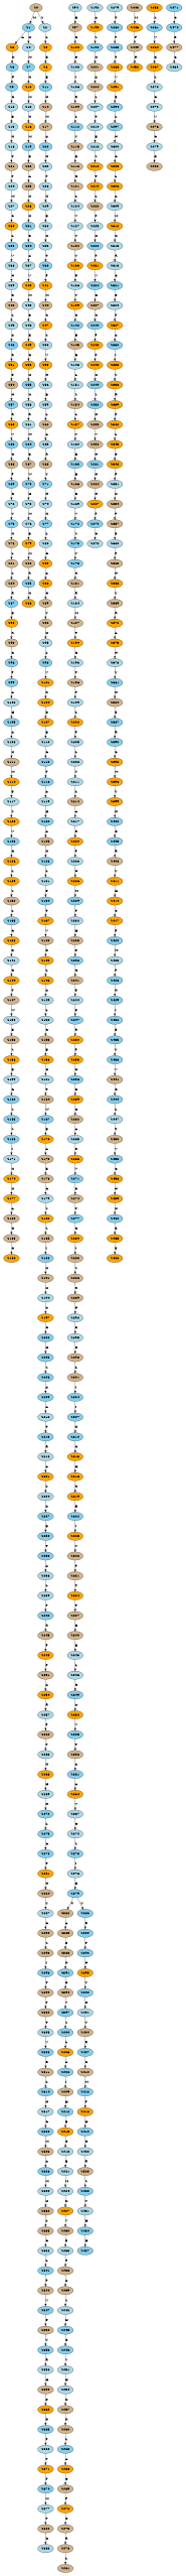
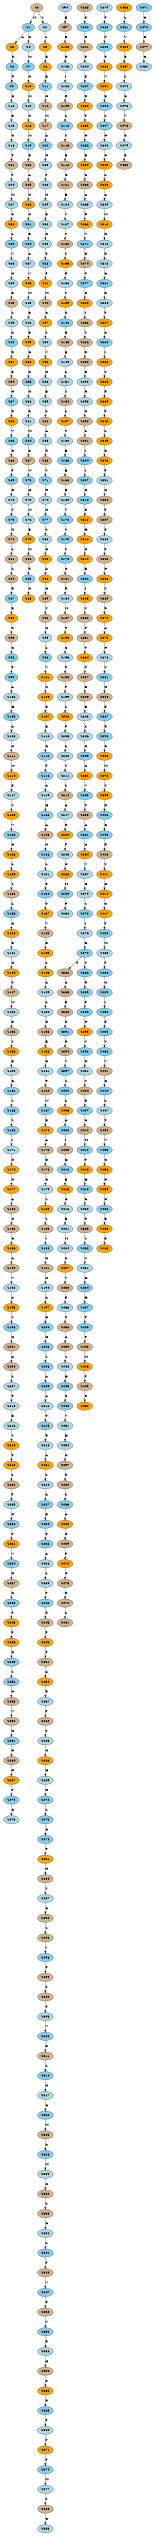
  strict digraph {
    node [fillcolor=skyblue style=filled]
    S0 [fillcolor=tan]
    S1
    S2 [fillcolor=lightblue]
    S3 [fillcolor=orange]
    S4 [fillcolor=lightblue]
    S5 [fillcolor=orange]
    S6
    S7
    S8 [fillcolor=orange]
    S9
    S10 [fillcolor=orange]
    S11
    S12 [fillcolor=lightblue]
    S13 [fillcolor=lightblue]
    S14 [fillcolor=tan]
    S15 [fillcolor=lightblue]
    S16 [fillcolor=orange]
    S17 [fillcolor=tan]
    S18 [fillcolor=lightblue]
    S19
    S20
    S21 [fillcolor=tan]
    S22 [fillcolor=tan]
    S23 [fillcolor=lightblue]
    S24 [fillcolor=lightblue]
    S25 [fillcolor=tan]
    S26 [fillcolor=lightblue]
    S27 [fillcolor=lightblue]
    S28 [fillcolor=orange]
    S29 [fillcolor=lightblue]
    S30 [fillcolor=orange]
    S31
    S32 [fillcolor=lightblue]
    S33
    S34
    S35 [fillcolor=lightblue]
    S36 [fillcolor=lightblue]
    S37 [fillcolor=lightblue]
    S38
    S39 [fillcolor=lightblue]
    S40 [fillcolor=orange]
    S41 [fillcolor=orange]
    S42 [fillcolor=tan]
    S43 [fillcolor=lightblue]
    S44 [fillcolor=tan]
    S45 [fillcolor=lightblue]
    S46 [fillcolor=lightblue]
    S47 [fillcolor=orange]
    S48
    S49 [fillcolor=orange]
    S50 [fillcolor=lightblue]
    S51 [fillcolor=orange]
    S52 [fillcolor=orange]
    S53 [fillcolor=orange]
    S54 [fillcolor=tan]
    S55
    S56 [fillcolor=lightblue]
    S57
    S58 [fillcolor=lightblue]
    S59 [fillcolor=lightblue]
    S60 [fillcolor=orange]
    S61 [fillcolor=lightblue]
    S62 [fillcolor=tan]
    S63
    S64
    S65 [fillcolor=lightblue]
    S66 [fillcolor=tan]
    S67 [fillcolor=tan]
    S68 [fillcolor=tan]
    S69
    S70
    S71
    S72 [fillcolor=lightblue]
    S73 [fillcolor=lightblue]
    S74 [fillcolor=lightblue]
    S75
    S76 [fillcolor=lightblue]
    S77
    S78 [fillcolor=tan]
    S79 [fillcolor=orange]
    S80 [fillcolor=lightblue]
    S81 [fillcolor=tan]
    S82 [fillcolor=tan]
    S83 [fillcolor=orange]
    S84 [fillcolor=tan]
    S85
    S86 [fillcolor=orange]
    S87
    S88 [fillcolor=orange]
    S89 [fillcolor=tan]
    S90 [fillcolor=orange]
    S92 [fillcolor=tan]
    S93 [fillcolor=tan]
    S95 [fillcolor=lightblue]
    S96
    S94 [fillcolor=lightblue]
    S97 [fillcolor=tan]
    S98
    S99
    S100 [fillcolor=orange]
    S101 [fillcolor=orange]
    S102 [fillcolor=lightblue]
    S103 [fillcolor=lightblue]
    S104 [fillcolor=orange]
    S105
    S106 [fillcolor=lightblue]
    S107 [fillcolor=orange]
    S108 [fillcolor=lightblue]
    S109 [fillcolor=tan]
    S110 [fillcolor=lightblue]
    S111 [fillcolor=tan]
    S112
    S113
    S114 [fillcolor=orange]
    S115 [fillcolor=tan]
    S116
    S117 [fillcolor=lightblue]
    S118 [fillcolor=tan]
    S119 [fillcolor=lightblue]
    S120 [fillcolor=orange]
    S121 [fillcolor=tan]
    S122
    S123
    S124 [fillcolor=lightblue]
    S125 [fillcolor=tan]
    S126 [fillcolor=orange]
    S127 [fillcolor=lightblue]
    S128
    S129 [fillcolor=orange]
    S130 [fillcolor=tan]
    S131 [fillcolor=lightblue]
    S132 [fillcolor=tan]
    S133 [fillcolor=orange]
    S134
    S135
    S136 [fillcolor=lightblue]
    S137 [fillcolor=orange]
    S138 [fillcolor=orange]
    S139 [fillcolor=orange]
    S140 [fillcolor=tan]
    S141 [fillcolor=lightblue]
    S142
    S143 [fillcolor=orange]
    S144 [fillcolor=orange]
    S145 [fillcolor=tan]
    S146 [fillcolor=orange]
    S147 [fillcolor=tan]
    S148 [fillcolor=lightblue]
    S149 [fillcolor=lightblue]
    S150 [fillcolor=lightblue]
    S151 [fillcolor=lightblue]
    S152 [fillcolor=lightblue]
    S153 [fillcolor=tan]
    S154 [fillcolor=tan]
    S155 [fillcolor=tan]
    S156 [fillcolor=orange]
    S157 [fillcolor=orange]
    S158 [fillcolor=orange]
    S159 [fillcolor=lightblue]
    S160 [fillcolor=lightblue]
    S161 [fillcolor=lightblue]
    S162
    S163
    S164 [fillcolor=tan]
    S165
    S166 [fillcolor=tan]
    S167
    S168
    S169 [fillcolor=lightblue]
    S170 [fillcolor=orange]
    S171 [fillcolor=lightblue]
    S172
    S173 [fillcolor=tan]
    S174 [fillcolor=orange]
    S175
    S176 [fillcolor=tan]
    S177 [fillcolor=orange]
    S178
    S179 [fillcolor=lightblue]
    S180 [fillcolor=tan]
    S181 [fillcolor=tan]
    S182 [fillcolor=orange]
    S183 [fillcolor=tan]
    S184 [fillcolor=lightblue]
    S185 [fillcolor=tan]
    S186 [fillcolor=orange]
    S187 [fillcolor=tan]
    S188
+   S189 [fillcolor=tan]
    S190 [fillcolor=orange]
    S191 [fillcolor=tan]
    S192 [fillcolor=lightblue]
    S193 [fillcolor=lightblue]
    S194 [fillcolor=lightblue]
    S195 [fillcolor=orange]
    S196 [fillcolor=tan]
    S197 [fillcolor=orange]
    S198
    S199 [fillcolor=lightblue]
    S200
    S201 [fillcolor=tan]
    S202 [fillcolor=orange]
    S203
    S204 [fillcolor=tan]
    S205 [fillcolor=lightblue]
    S206
    S207 [fillcolor=lightblue]
    S208 [fillcolor=lightblue]
    S209
    S210 [fillcolor=lightblue]
    S211 [fillcolor=lightblue]
    S212 [fillcolor=lightblue]
    S213 [fillcolor=lightblue]
    S214 [fillcolor=tan]
    S215
    S216 [fillcolor=orange]
    S217 [fillcolor=lightblue]
    S218 [fillcolor=lightblue]
    S219 [fillcolor=orange]
    S220 [fillcolor=orange]
    S221 [fillcolor=orange]
    S222 [fillcolor=tan]
    S223 [fillcolor=lightblue]
    S224 [fillcolor=lightblue]
    S225 [fillcolor=lightblue]
    S226 [fillcolor=orange]
    S227
    S228
    S229
    S230
    S231 [fillcolor=orange]
    S232 [fillcolor=lightblue]
    S233
    S234
    S235 [fillcolor=tan]
    S236 [fillcolor=lightblue]
    S237 [fillcolor=tan]
    S238
    S239 [fillcolor=lightblue]
    S240
    S241 [fillcolor=tan]
    S242
    S243 [fillcolor=orange]
    S244 [fillcolor=lightblue]
    S245 [fillcolor=tan]
    S246 [fillcolor=orange]
    S247
    S248 [fillcolor=orange]
    S249
    S250 [fillcolor=orange]
    S251 [fillcolor=tan]
    S252
    S253 [fillcolor=orange]
    S254 [fillcolor=orange]
    S255 [fillcolor=tan]
    S256
    S257 [fillcolor=lightblue]
    S258 [fillcolor=tan]
    S259 [fillcolor=orange]
    S260 [fillcolor=tan]
    S261
    S262 [fillcolor=tan]
    S263 [fillcolor=lightblue]
    S264 [fillcolor=tan]
    S265 [fillcolor=lightblue]
    S266 [fillcolor=orange]
    S267 [fillcolor=orange]
    S268 [fillcolor=orange]
    S269 [fillcolor=lightblue]
    S270
    S271
    S272
    S273 [fillcolor=lightblue]
    S274 [fillcolor=tan]
    S275
    S277
    S278
    S280 [fillcolor=orange]
    S281 [fillcolor=orange]
    S279 [fillcolor=lightblue]
    S282
    S283 [fillcolor=tan]
    S284 [fillcolor=tan]
    S285
    S286 [fillcolor=tan]
    S287 [fillcolor=lightblue]
    S288 [fillcolor=orange]
    S289 [fillcolor=tan]
    S290 [fillcolor=tan]
    S291 [fillcolor=orange]
    S292 [fillcolor=lightblue]
    S293 [fillcolor=tan]
    S294
    S295 [fillcolor=lightblue]
    S296
    S297
    S298 [fillcolor=tan]
    S299 [fillcolor=tan]
    S300 [fillcolor=lightblue]
    S301 [fillcolor=tan]
    S302 [fillcolor=tan]
    S303 [fillcolor=orange]
    S304
    S305 [fillcolor=lightblue]
    S306 [fillcolor=orange]
    S307
    S308
    S309 [fillcolor=lightblue]
    S310
    S311 [fillcolor=tan]
    S312 [fillcolor=orange]
    S313 [fillcolor=orange]
    S314
    S315 [fillcolor=lightblue]
    S316 [fillcolor=orange]
    S317 [fillcolor=lightblue]
    S318 [fillcolor=lightblue]
    S319 [fillcolor=orange]
    S320
    S321
    S322
    S323 [fillcolor=tan]
    S324 [fillcolor=lightblue]
    S325 [fillcolor=orange]
    S326
    S327 [fillcolor=orange]
    S328 [fillcolor=tan]
    S329 [fillcolor=lightblue]
    S330
    S331 [fillcolor=tan]
    S332 [fillcolor=tan]
    S333 [fillcolor=orange]
    S334 [fillcolor=orange]
    S335 [fillcolor=tan]
    S336 [fillcolor=orange]
    S337 [fillcolor=tan]
    S338 [fillcolor=lightblue]
    S339 [fillcolor=orange]
    S340 [fillcolor=tan]
    S341
    S342 [fillcolor=orange]
    S343 [fillcolor=lightblue]
    S344 [fillcolor=tan]
    S345 [fillcolor=orange]
    S346 [fillcolor=lightblue]
    S347
    S348 [fillcolor=orange]
    S349
    S350 [fillcolor=tan]
    S351 [fillcolor=lightblue]
    S352 [fillcolor=orange]
    S353
    S354 [fillcolor=tan]
    S355
    S356 [fillcolor=lightblue]
    S357 [fillcolor=tan]
    S358 [fillcolor=tan]
    S359 [fillcolor=tan]
    S360 [fillcolor=lightblue]
    S361
    S362 [fillcolor=orange]
    S363 [fillcolor=tan]
    S364 [fillcolor=orange]
    S365
    S366 [fillcolor=orange]
    S367 [fillcolor=lightblue]
    S368 [fillcolor=lightblue]
    S369 [fillcolor=tan]
    S370 [fillcolor=lightblue]
    S371 [fillcolor=orange]
    S372 [fillcolor=orange]
    S373
    S374
    S375 [fillcolor=orange]
    S376 [fillcolor=lightblue]
    S377 [fillcolor=lightblue]
    S378 [fillcolor=lightblue]
    S379
    S380 [fillcolor=tan]
    S381
    S382 [fillcolor=tan]
    S386
    S383 [fillcolor=lightblue]
    S384 [fillcolor=tan]
    S385 [fillcolor=tan]
    S387
    S388 [fillcolor=tan]
    S389
    S390
    S391
    S392
    S393 [fillcolor=orange]
    S394 [fillcolor=tan]
    S395 [fillcolor=orange]
    S396 [fillcolor=orange]
    S397
    S398
    S399 [fillcolor=orange]
    S400
    S401 [fillcolor=lightblue]
    S402
    S403 [fillcolor=orange]
    S404 [fillcolor=tan]
    S405
    S406
    S407
    S408 [fillcolor=tan]
    S409 [fillcolor=tan]
    S410 [fillcolor=tan]
    S411 [fillcolor=orange]
    S412
    S413
    S414 [fillcolor=orange]
    S415 [fillcolor=orange]
    S416 [fillcolor=orange]
    S417 [fillcolor=orange]
    S418 [fillcolor=lightblue]
    S419
    S420
    S421 [fillcolor=lightblue]
    S422 [fillcolor=lightblue]
    S423 [fillcolor=lightblue]
    S424 [fillcolor=lightblue]
    n424 [fillcolor=tan label=S525]
    S426
    S427 [fillcolor=orange]
    S428
    S429
    S430 [fillcolor=tan]
    S431 [fillcolor=lightblue]
    S432
    S433 [fillcolor=lightblue]
    S434
    S435
    S436 [fillcolor=tan]
    S437
    S438
    S439 [fillcolor=tan]
+   S440
    S441 [fillcolor=tan]
    S442 [fillcolor=lightblue]
    S443 [fillcolor=tan]
    S444
    S445
    S446 [fillcolor=orange]
    S447 [fillcolor=lightblue]
    S448
    S449 [fillcolor=tan]
    S450 [fillcolor=tan]
    S451 [fillcolor=lightblue]
    S452 [fillcolor=orange]
    S453
    S454 [fillcolor=lightblue]
    S456 [fillcolor=orange]
    S457 [fillcolor=tan]
    S459 [fillcolor=orange]
    S460 [fillcolor=tan]
    S458 [fillcolor=orange]
    S461
    S462
    S463
    S464 [fillcolor=orange]
    S465 [fillcolor=orange]
    S466 [fillcolor=orange]
    S467 [fillcolor=orange]
    S468 [fillcolor=orange]
    S469 [fillcolor=tan]
    S470 [fillcolor=lightblue]
    S472 [fillcolor=orange]
    S473 [fillcolor=lightblue]
    S471
    S474
    S475 [fillcolor=tan]
    S476 [fillcolor=tan]
    S477 [fillcolor=tan]
    S478 [fillcolor=tan]
    S479 [fillcolor=lightblue]
    S480 [fillcolor=lightblue]
    S481 [fillcolor=tan]
    S482 [fillcolor=tan]
    S0 -> S1 [label=M]
    S0 -> S2 [label=S]
    S1 -> S3 [label=A]
    S1 -> S4 [label=K]
    S2 -> S5 [label=L]
    S3 -> S6 [label=K]
    S4 -> S7 [label=M]
    S5 -> S8 [label=E]
    S6 -> S9 [label=P]
    S7 -> S10 [label=K]
    S8 -> S11 [label=E]
    S9 -> S12 [label=K]
    S10 -> S13 [label=M]
    S11 -> S14 [label=N]
    S12 -> S15 [label=E]
    S13 -> S16 [label=K]
    S14 -> S17 [label=M]
    S15 -> S18 [label=K]
    S16 -> S19 [label=M]
    S17 -> S20 [label=A]
    S18 -> S21 [label=T]
    S19 -> S22 [label=E]
    S20 -> S23 [label=N]
    S21 -> S24 [label=P]
    S22 -> S25 [label=A]
    S23 -> S26 [label=P]
    S24 -> S27 [label=M]
    S25 -> S28 [label=K]
    S26 -> S29 [label=K]
    S27 -> S30 [label=C]
    S28 -> S31 [label=K]
    S29 -> S32 [label=E]
    S30 -> S33 [label=L]
    S31 -> S34 [label=E]
    S32 -> S35 [label=K]
    S33 -> S36 [label=V]
    S34 -> S37 [label=A]
    S35 -> S38 [label=T]
    S36 -> S39 [label=N]
    S37 -> S40 [label=V]
    S38 -> S41 [label=P]
    S39 -> S42 [label=E]
    S40 -> S43 [label=M]
    S41 -> S44 [label=M]
    S42 -> S45 [label=L]
    S43 -> S46 [label=E]
    S44 -> S47 [label=C]
    S45 -> S48 [label=A]
    S46 -> S49 [label=E]
    S47 -> S50 [label=L]
    S48 -> S51 [label=R]
    S49 -> S52 [label=Q]
    S50 -> S53 [label=V]
    S51 -> S54 [label=F]
    S52 -> S55 [label=K]
    S53 -> S56 [label=N]
    S54 -> S57 [label=N]
    S55 -> S58 [label=K]
    S56 -> S59 [label=E]
    S57 -> S60 [label=R]
    S58 -> S61 [label=R]
    S59 -> S62 [label=L]
    S60 -> S63 [label=V]
    S61 -> S64 [label=M]
    S62 -> S65 [label=A]
    S63 -> S66 [label=Q]
    S64 -> S67 [label=E]
    S65 -> S68 [label=R]
    S66 -> S69 [label=P]
    S67 -> S70 [label=W]
    S68 -> S71 [label=Y]
    S69 -> S72 [label=Q]
    S70 -> S73 [label=H]
    S71 -> S74 [label=N]
    S72 -> S75 [label=Y]
    S73 -> S76 [label=M]
    S74 -> S77 [label=K]
    S75 -> S78 [label=K]
    S76 -> S79 [label=E]
    S77 -> S80 [label=L]
    S78 -> S81 [label=L]
    S79 -> S82 [label=M]
    S80 -> S83 [label=Q]
    S81 -> S84 [label=L]
    S82 -> S85 [label=R]
    S83 -> S86 [label=A]
    S84 -> S87 [label=R]
    S85 -> S88 [label=K]
    S86 -> S89 [label=Q]
    S87 -> S90 [label=E]
    S89 -> S92 [label=Y]
    S90 -> S93 [label=R]
    S92 -> S95 [label=K]
    S93 -> S96 [label=G]
    S95 -> S98 [label=L]
    S96 -> S99 [label=P]
    S94 -> S97 [label=E]
    S97 -> S100 [label=E]
    S98 -> S101 [label=V]
    S99 -> S102 [label=A]
    S100 -> S103 [label=D]
    S101 -> S104 [label=R]
    S102 -> S105 [label=H]
    S103 -> S106 [label=I]
    S104 -> S107 [label=E]
    S105 -> S108 [label=A]
    S106 -> S109 [label=R]
    S107 -> S110 [label=E]
    S108 -> S111 [label=K]
    S109 -> S112 [label=L]
    S110 -> S113 [label=G]
    S111 -> S114 [label=M]
    S112 -> S115 [label=Y]
    S113 -> S116 [label=P]
    S114 -> S117 [label=F]
    S115 -> S118 [label=E]
    S116 -> S119 [label=A]
    S117 -> S120 [label=S]
    S118 -> S121 [label=Q]
    S119 -> S122 [label=H]
    S120 -> S123 [label=V]
-   S121 -> S124 [label=L]
+   S121 -> S124 [label=E]
    S122 -> S125 [label=A]
    S123 -> S126 [label=Q]
    S124 -> S127 [label=V]
    S125 -> S128 [label=K]
    S126 -> S129 [label=L]
    S127 -> S130 [label=Y]
    S128 -> S131 [label=L]
    S129 -> S132 [label=S]
    S130 -> S133 [label=Y]
    S131 -> S134 [label=F]
    S132 -> S135 [label=L]
    S133 -> S136 [label=R]
    S134 -> S137 [label=T]
    S135 -> S138 [label=G]
    S136 -> S139 [label=Y]
    S137 -> S140 [label=V]
    S138 -> S141 [label=E]
    S139 -> S142 [label=K]
    S140 -> S143 [label=E]
    S141 -> S144 [label=Q]
    S142 -> S145 [label=E]
    S143 -> S146 [label=L]
    S144 -> S147 [label=T]
    S145 -> S148 [label=E]
    S146 -> S149 [label=A]
    S147 -> S150 [label=W]
    S148 -> S151 [label=L]
    S149 -> S152 [label=L]
    S150 -> S153 [label=E]
    S151 -> S154 [label=S]
    S152 -> S155 [label=G]
    S153 -> S156 [label=S]
    S154 -> S157 [label=L]
    S155 -> S158 [label=E]
    S156 -> S159 [label=E]
    S157 -> S160 [label=Y]
    S158 -> S161 [label=Q]
    S159 -> S162 [label=G]
    S160 -> S163 [label=E]
    S161 -> S164 [label=T]
    S162 -> S165 [label=S]
    S163 -> S166 [label=E]
    S164 -> S167 [label=W]
    S165 -> S168 [label=S]
    S166 -> S169 [label=E]
    S167 -> S170 [label=E]
    S168 -> S171 [label=I]
    S169 -> S172 [label=V]
    S170 -> S173 [label=A]
    S171 -> S174 [label=K]
    S172 -> S175 [label=S]
    S173 -> S176 [label=E]
    S174 -> S177 [label=K]
    S175 -> S178 [label=Y]
    S176 -> S179 [label=G]
    S177 -> S180 [label=A]
    S178 -> S181 [label=C]
    S179 -> S182 [label=S]
    S180 -> S183 [label=Q]
    S181 -> S184 [label=R]
    S182 -> S185 [label=S]
    S183 -> S186 [label=Q]
    S184 -> S187 [label=M]
    S185 -> S188 [label=I]
+   S186 -> S189 [label=A]
    S187 -> S190 [label=T]
    S188 -> S191 [label=K]
+   S189 -> S192 [label=V]
    S190 -> S193 [label=G]
    S191 -> S194 [label=K]
    S192 -> S195 [label=A]
    S193 -> S196 [label=T]
    S194 -> S197 [label=A]
    S195 -> S198 [label=S]
    S196 -> S199 [label=P]
    S197 -> S200 [label=Q]
    S198 -> S201 [label=K]
    S199 -> S202 [label=L]
    S200 -> S203 [label=H]
    S201 -> S204 [label=A]
    S202 -> S205 [label=P]
    S203 -> S206 [label=S]
    S204 -> S207 [label=L]
    S205 -> S208 [label=L]
    S206 -> S209 [label=A]
    S207 -> S210 [label=T]
    S208 -> S211 [label=Y]
    S209 -> S212 [label=A]
    S210 -> S213 [label=E]
    S211 -> S214 [label=L]
    S212 -> S215 [label=T]
    S213 -> S216 [label=S]
    S214 -> S217 [label=A]
    S215 -> S218 [label=R]
    S216 -> S219 [label=T]
    S217 -> S220 [label=R]
    S218 -> S221 [label=A]
    S219 -> S222 [label=L]
    S220 -> S223 [label=P]
    S221 -> S224 [label=L]
    S222 -> S225 [label=P]
    S223 -> S226 [label=N]
    S224 -> S227 [label=A]
    S225 -> S228 [label=K]
    S226 -> S229 [label=M]
    S227 -> S230 [label=E]
    S228 -> S231 [label=P]
    S229 -> S232 [label=P]
    S230 -> S233 [label=T]
    S231 -> S234 [label=V]
-   S232 -> S235 [label=H]
    S233 -> S236 [label=A]
    S234 -> S237 [label=Q]
    S235 -> S238 [label=F]
    S236 -> S239 [label=L]
    S237 -> S240 [label=K]
    S238 -> S241 [label=Q]
    S239 -> S242 [label=P]
    S240 -> S243 [label=P]
    S241 -> S244 [label=F]
    S242 -> S245 [label=R]
    S243 -> S246 [label=P]
    S244 -> S247 [label=F]
    S245 -> S248 [label=P]
    S246 -> S249 [label=K]
    S247 -> S250 [label=R]
    S248 -> S251 [label=P]
    S249 -> S252 [label=S]
    S250 -> S253 [label=P]
    S251 -> S254 [label=A]
    S252 -> S255 [label=N]
    S253 -> S256 [label=N]
    S254 -> S257 [label=R]
    S255 -> S258 [label=V]
    S256 -> S259 [label=E]
    S257 -> S260 [label=P]
    S258 -> S261 [label=N]
    S259 -> S262 [label=G]
    S260 -> S263 [label=P]
    S261 -> S264 [label=N]
    S262 -> S265 [label=A]
    S263 -> S266 [label=K]
    S264 -> S267 [label=N]
    S265 -> S268 [label=R]
    S266 -> S269 [label=H]
    S267 -> S270 [label=P]
    S268 -> S271 [label=V]
    S269 -> S272 [label=N]
    S270 -> S273 [label=G]
    S271 -> S274 [label=D]
    S272 -> S275 [label=L]
    S274 -> S277 [label=T]
    S275 -> S278 [label=G]
    S277 -> S280 [label=G]
    S278 -> S281 [label=T]
    S280 -> S283 [label=I]
    S281 -> S284 [label=N]
    S279 -> S282 [label=T]
    S282 -> S285 [label=P]
    S283 -> S286 [label=S]
    S284 -> S287 [label=Y]
    S285 -> S288 [label=T]
    S286 -> S289 [label=R]
    S287 -> S290 [label=G]
    S288 -> S291 [label=V]
    S289 -> S292 [label=D]
    S290 -> S293 [label=S]
    S291 -> S294 [label=E]
    S292 -> S295 [label=D]
    S293 -> S296 [label=I]
    S294 -> S297 [label=L]
    S295 -> S298 [label=Q]
    S296 -> S299 [label=T]
    S297 -> S300 [label=N]
    S298 -> S301 [label=L]
    S299 -> S302 [label=P]
    S300 -> S303 [label=G]
    S301 -> S304 [label=I]
    S302 -> S305 [label=T]
    S303 -> S306 [label=L]
    S304 -> S307 [label=I]
    S305 -> S308 [label=V]
    S306 -> S309 [label=A]
    S307 -> S310 [label=K]
    S308 -> S311 [label=E]
    S309 -> S312 [label=M]
    S310 -> S313 [label=K]
    S311 -> S314 [label=L]
    S312 -> S315 [label=K]
    S313 -> S316 [label=H]
    S314 -> S317 [label=N]
    S315 -> S318 [label=R]
    S316 -> S319 [label=K]
    S317 -> S320 [label=G]
    S318 -> S321 [label=G]
    S319 -> S322 [label=E]
    S320 -> S323 [label=M]
    S321 -> S324 [label=E]
    S322 -> S325 [label=I]
    S323 -> S326 [label=A]
    S324 -> S327 [label=P]
    S325 -> S328 [label=Y]
    S326 -> S329 [label=M]
    S327 -> S330 [label=A]
    S328 -> S331 [label=P]
    S329 -> S332 [label=K]
    S330 -> S333 [label=I]
    S331 -> S334 [label=T]
    S332 -> S335 [label=L]
    S333 -> S336 [label=Y]
    S334 -> S337 [label=T]
    S335 -> S338 [label=G]
    S336 -> S339 [label=R]
    S337 -> S340 [label=E]
    S338 -> S341 [label=L]
    S339 -> S342 [label=P]
    S340 -> S343 [label=E]
    S341 -> S344 [label=P]
    S342 -> S345 [label=L]
    S343 -> S346 [label=L]
    S344 -> S347 [label=V]
    S345 -> S348 [label=D]
    S346 -> S349 [label=Q]
    S347 -> S350 [label=F]
    S348 -> S351 [label=P]
    S349 -> S352 [label=A]
    S350 -> S353 [label=Y]
    S351 -> S354 [label=K]
    S352 -> S355 [label=V]
    S353 -> S356 [label=R]
    S354 -> S357 [label=P]
    S355 -> S358 [label=T]
    S356 -> S359 [label=H]
    S357 -> S360 [label=F]
    S358 -> S361 [label=A]
    S359 -> S362 [label=F]
    S360 -> S363 [label=P]
    S361 -> S364 [label=A]
    S362 -> S365 [label=D]
    S363 -> S366 [label=N]
    S364 -> S367 [label=V]
    S365 -> S368 [label=P]
    S366 -> S369 [label=Y]
    S367 -> S370 [label=Q]
    S368 -> S371 [label=P]
    S369 -> S372 [label=R]
    S370 -> S373 [label=S]
    S371 -> S374 [label=P]
    S372 -> S375 [label=A]
    S373 -> S376 [label=I]
    S374 -> S377 [label=M]
    S375 -> S378 [label=N]
    S376 -> S379 [label=E]
    S377 -> S380 [label=P]
    S378 -> S381 [label=Y]
    S379 -> S382 [label=T]
    S379 -> S386 [label=Y]
    S380 -> S383 [label=G]
    S381 -> S384 [label=N]
    S382 -> S385 [label=A]
    S386 -> S389 [label=R]
    S384 -> S387 [label=F]
    S385 -> S388 [label=F]
    S387 -> S390 [label=R]
    S388 -> S391 [label=K]
    S389 -> S392 [label=P]
    S390 -> S393 [label=G]
    S391 -> S394 [label=D]
    S392 -> S395 [label=N]
    S393 -> S396 [label=M]
    S394 -> S397 [label=V]
    S395 -> S398 [label=Y]
    S396 -> S399 [label=Y]
    S397 -> S400 [label=S]
    S398 -> S401 [label=N]
    S399 -> S402 [label=N]
    S400 -> S403 [label=L]
    S401 -> S404 [label=Y]
    S402 -> S405 [label=Q]
    S403 -> S406 [label=A]
    S404 -> S407 [label=R]
    S405 -> S408 [label=R]
    S406 -> S409 [label=I]
    S407 -> S410 [label=G]
    S408 -> S411 [label=Y]
    S409 -> S412 [label=H]
    S410 -> S413 [label=M]
    S411 -> S414 [label=H]
    S412 -> S415 [label=E]
    S413 -> S416 [label=P]
    S414 -> S417 [label=C]
    S415 -> S418 [label=Q]
    S416 -> S419 [label=H]
    S417 -> S420 [label=P]
    S418 -> S421 [label=E]
    S419 -> S422 [label=Q]
    S420 -> S423 [label=M]
    S421 -> S424 [label=M]
    S422 -> n424 [label=R]
    S423 -> S426 [label=P]
    S424 -> S427 [label=K]
    n424 -> S428 [label=S]
    S426 -> S429 [label=K]
    S427 -> S430 [label=V]
    S428 -> S431 [label=Y]
    S429 -> S432 [label=I]
    S430 -> S433 [label=F]
    S431 -> S434 [label=H]
    S432 -> S435 [label=F]
    S433 -> S436 [label=T]
    S434 -> S437 [label=H]
    S435 -> S438 [label=Y]
    S436 -> S439 [label=A]
+   S437 -> S440 [label=P]
    S438 -> S441 [label=V]
    S439 -> S442 [label=S]
+   S440 -> S443 [label=P]
    S441 -> S444 [label=Q]
    S442 -> S445 [label=H]
    S443 -> S446 [label=M]
    S444 -> S447 [label=L]
    S445 -> S448 [label=G]
    S446 -> S449 [label=P]
    S447 -> S450 [label=T]
    S448 -> S451 [label=V]
    S449 -> S452 [label=R]
    S450 -> S453 [label=V]
    S451 -> S454 [label=H]
    S453 -> S456 [label=G]
    S454 -> S457 [label=K]
    S456 -> S459 [label=N]
    S457 -> S460 [label=K]
    S459 -> S462 [label=N]
    S460 -> S463 [label=L]
    S458 -> S461 [label=L]
    S461 -> S464 [label=V]
    S462 -> S465 [label=E]
    S463 -> S466 [label=A]
    S464 -> S467 [label=E]
    S465 -> S468 [label=F]
    S466 -> S469 [label=Q]
    S467 -> S470 [label=L]
    S469 -> S472 [label=P]
    S470 -> S473 [label=Q]
    S472 -> S475 [label=Q]
    S473 -> S476 [label=V]
    S471 -> S474 [label=G]
    S474 -> S477 [label=E]
    S475 -> S478 [label=R]
    S476 -> S479 [label=G]
    S477 -> S480 [label=G]
    S478 -> S481 [label=L]
    S479 -> S482 [label=E]
  }
